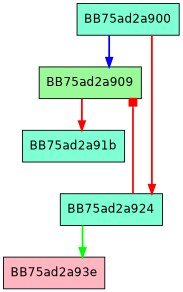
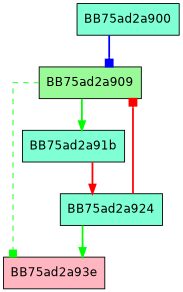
  digraph {
    fontname="DejaVu Sans"
    splines=ortho
    node [fillcolor=aquamarine fontname="DejaVu Sans" shape=box style=filled]
    edge [arrowhead=box color=red fontname="DejaVu Sans" style=bold]
    BB75ad2a909 [fillcolor=palegreen]
    BB75ad2a900
    BB75ad2a93e [fillcolor=lightpink]
    BB75ad2a91b
    BB75ad2a924
-   BB75ad2a909 -> BB75ad2a91b [arrowhead=normal]
-   BB75ad2a900 -> BB75ad2a909 [arrowhead=normal color=blue]
-   BB75ad2a900 -> BB75ad2a924 [arrowhead=normal]
+   BB75ad2a909 -> BB75ad2a93e [color=green style=dashed]
+   BB75ad2a909 -> BB75ad2a91b [arrowhead=normal color=green]
+   BB75ad2a900 -> BB75ad2a909 [color=blue]
+   BB75ad2a91b -> BB75ad2a924 [arrowhead=normal]
    BB75ad2a924 -> BB75ad2a909
    BB75ad2a924 -> BB75ad2a93e [arrowhead=normal color=green]
  }
